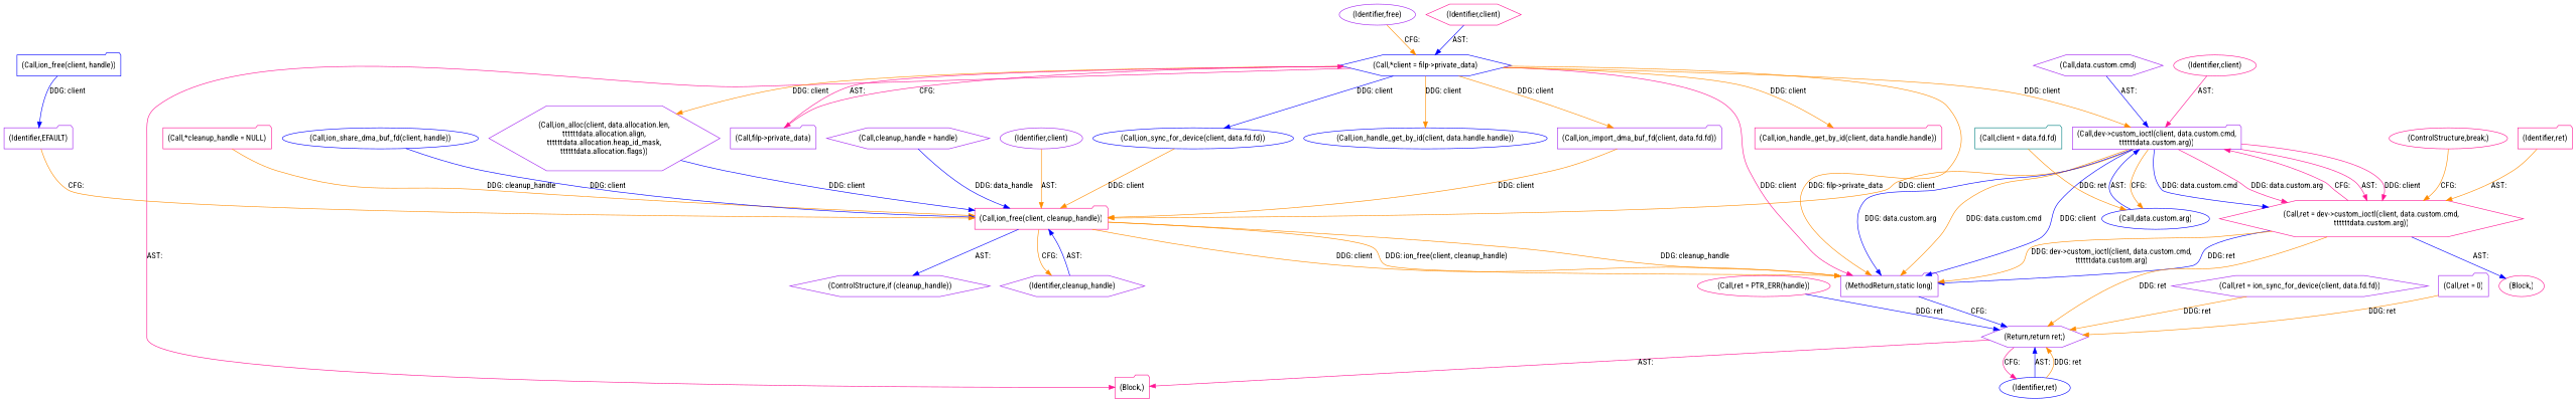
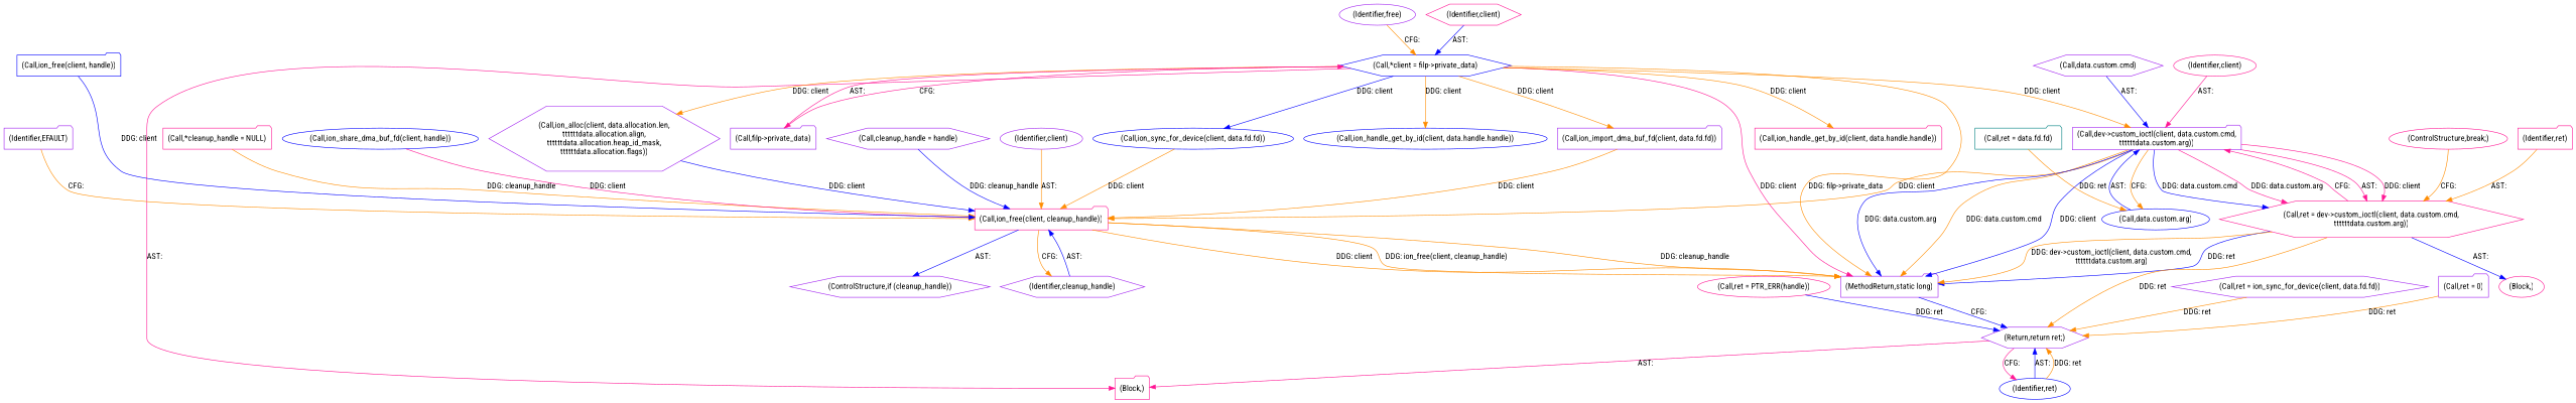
  digraph {
    fontname="Roboto Condensed"
    node [color=purple fontname="Roboto Condensed" shape=folder]
    edge [color=darkorange fontname="Roboto Condensed"]
    n1 [label="(Call,dev->custom_ioctl(client, data.custom.cmd,\n\t\t\t\t\t\tdata.custom.arg))"]
    n2 [color=deeppink label="(Call,ret = dev->custom_ioctl(client, data.custom.cmd,\n\t\t\t\t\t\tdata.custom.arg))" shape=hexagon]
    n3 [color=deeppink label="(Call,ion_free(client, cleanup_handle))"]
    n4 [color=blue label="(Call,data.custom.arg)" shape=ellipse]
    n5 [label="(MethodReturn,static long)"]
    n6 [label="(Return,return ret;)" shape=hexagon]
    n7 [color=deeppink label="(Block,)" shape=ellipse]
    n8 [label="(Identifier,cleanup_handle)" shape=hexagon]
    n9 [label="(ControlStructure,if (cleanup_handle))" shape=hexagon]
    n10 [color=blue label="(Call,*client = filp->private_data)" shape=hexagon]
    n11 [color=blue label="(Call,ion_handle_get_by_id(client, data.handle.handle))" shape=ellipse]
    n12 [color=deeppink label="(Call,ion_handle_get_by_id(client, data.handle.handle))"]
    n13 [color=deeppink label="(Block,)"]
    n14 [label="(Call,ion_import_dma_buf_fd(client, data.fd.fd))"]
    n15 [label="(Call,ion_alloc(client, data.allocation.len,\n\t\t\t\t\t\tdata.allocation.align,\n\t\t\t\t\t\tdata.allocation.heap_id_mask,\n\t\t\t\t\t\tdata.allocation.flags))" shape=hexagon]
    n16 [label="(Call,filp->private_data)"]
    n17 [color=blue label="(Call,ion_sync_for_device(client, data.fd.fd))" shape=ellipse]
    n18 [color=blue label="(Identifier,ret)" shape=ellipse]
    n19 [color=deeppink label="(ControlStructure,break;)" shape=ellipse]
    n20 [color=deeppink label="(Call,*cleanup_handle = NULL)"]
-   n21 [color=teal label="(Call,client = data.fd.fd)"]
+   n21 [color=teal label="(Call,ret = data.fd.fd)"]
    n22 [label="(Identifier,free)" shape=ellipse]
    n23 [color=blue label="(Call,ion_share_dma_buf_fd(client, handle))" shape=ellipse]
    n24 [label="(Call,ret = ion_sync_for_device(client, data.fd.fd))" shape=hexagon]
    n25 [label="(Identifier,EFAULT)"]
    n26 [color=deeppink label="(Identifier,ret)"]
    n27 [label="(Call,cleanup_handle = handle)" shape=hexagon]
    n28 [label="(Identifier,client)" shape=ellipse]
    n29 [label="(Call,ret = 0)"]
    n30 [color=deeppink label="(Identifier,client)" shape=hexagon]
    n31 [color=blue label="(Call,ion_free(client, handle))"]
    n32 [color=deeppink label="(Identifier,client)" shape=ellipse]
    n33 [label="(Call,data.custom.cmd)" shape=hexagon]
    n34 [color=deeppink label="(Call,ret = PTR_ERR(handle))" shape=ellipse]
    n1 -> n2 [color=deeppink label="AST: "]
    n1 -> n2 [color=deeppink label="DDG: client"]
    n1 -> n2 [color=blue label="DDG: data.custom.cmd"]
    n1 -> n2 [color=deeppink label="DDG: data.custom.arg"]
    n1 -> n3 [label="DDG: client"]
    n1 -> n4 [label="CFG: "]
    n1 -> n5 [label="DDG: data.custom.cmd"]
    n1 -> n5 [color=blue label="DDG: data.custom.arg"]
    n1 -> n5 [color=blue label="DDG: client"]
    n2 -> n1 [color=deeppink label="CFG: "]
    n2 -> n5 [color=blue label="DDG: ret"]
    n2 -> n5 [label="DDG: dev->custom_ioctl(client, data.custom.cmd,\n\t\t\t\t\t\tdata.custom.arg)"]
    n2 -> n6 [label="DDG: ret"]
    n2 -> n7 [color=blue label="AST: "]
    n3 -> n5 [label="DDG: cleanup_handle"]
    n3 -> n5 [label="DDG: client"]
    n3 -> n5 [label="DDG: ion_free(client, cleanup_handle)"]
    n3 -> n8 [label="CFG: "]
    n3 -> n9 [color=blue label="AST: "]
    n4 -> n1 [color=blue label="AST: "]
    n5 -> n6 [color=blue label="CFG: "]
    n6 -> n13 [color=deeppink label="AST: "]
    n6 -> n18 [color=deeppink label="CFG: "]
    n8 -> n3 [color=blue label="AST: "]
    n10 -> n1 [label="DDG: client"]
    n10 -> n5 [label="DDG: filp->private_data"]
    n10 -> n5 [color=deeppink label="DDG: client"]
    n10 -> n11 [label="DDG: client"]
    n10 -> n12 [label="DDG: client"]
    n10 -> n13 [color=deeppink label="AST: "]
    n10 -> n14 [label="DDG: client"]
    n10 -> n15 [label="DDG: client"]
    n10 -> n16 [color=deeppink label="CFG: "]
    n10 -> n17 [color=blue label="DDG: client"]
    n14 -> n3 [label="DDG: client"]
    n15 -> n3 [color=blue label="DDG: client"]
    n16 -> n10 [color=deeppink label="AST: "]
    n17 -> n3 [label="DDG: client"]
    n18 -> n6 [color=blue label="AST: "]
    n18 -> n6 [label="DDG: ret"]
    n19 -> n2 [label="CFG: "]
    n20 -> n3 [label="DDG: cleanup_handle"]
    n21 -> n4 [label="DDG: ret"]
    n22 -> n10 [label="CFG: "]
-   n23 -> n3 [color=blue label="DDG: client"]
+   n23 -> n3 [color=deeppink label="DDG: client"]
    n24 -> n6 [label="DDG: ret"]
    n25 -> n3 [label="CFG: "]
    n26 -> n2 [label="AST: "]
-   n27 -> n3 [color=blue label="DDG: data_handle"]
+   n27 -> n3 [color=blue label="DDG: cleanup_handle"]
    n28 -> n3 [label="AST: "]
    n29 -> n6 [label="DDG: ret"]
    n30 -> n10 [color=blue label="AST: "]
-   n31 -> n25 [color=blue label="DDG: client"]
+   n31 -> n3 [color=blue label="DDG: client"]
    n32 -> n1 [color=deeppink label="AST: "]
    n33 -> n1 [color=blue label="AST: "]
    n34 -> n6 [color=blue label="DDG: ret"]
  }
